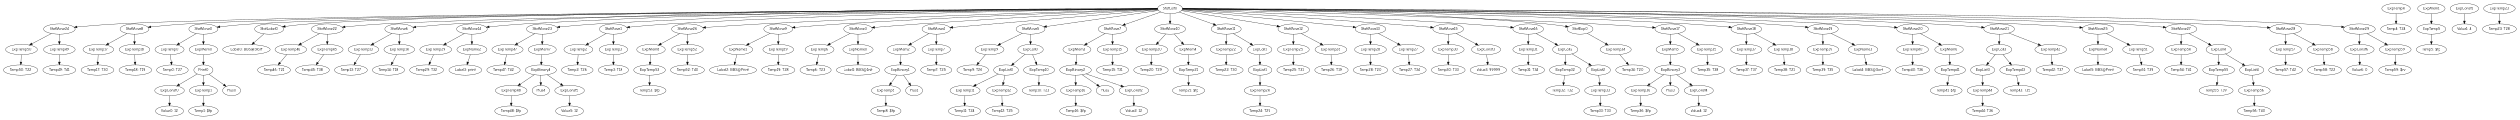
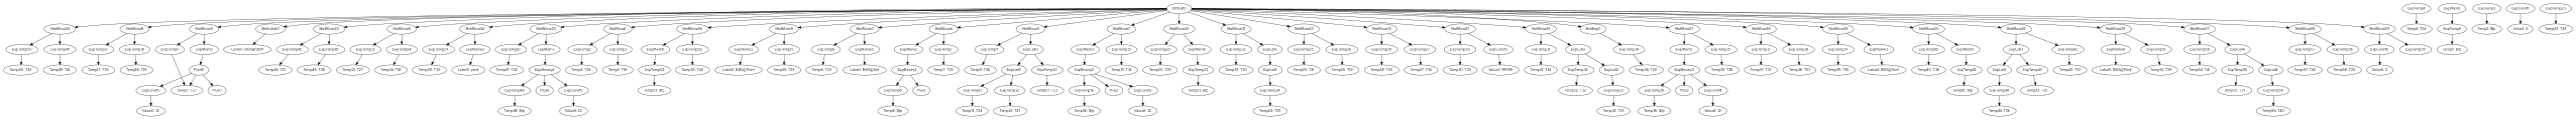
  digraph {
    fontname="Comic Neue"
    ordering=out
    node [fontname="Comic Neue"]
    edge [fontname="Comic Neue"]
    ExpConst6
    "Value6: 0"
    ExpTemp57
    "Temp57: T42"
    ExpTemp56
    "Temp56: T40"
    ExpTemp55
    "Temp55: T39"
    ExpMem8
    ExpTemp53
    "Temp53: $fp"
    ExpTemp52
    "Temp52: T40"
    ExpName4
    "Label5: BBS@Print"
    ExpTemp50
    "Temp50: T22"
    StatMove24
    ExpTemp49
    "Temp49: T41"
    ExpTemp46
    "Temp46: T21"
    ExpList3
    ExpTemp44
    "Temp44: T36"
    ExpName1
    "Label2: BBS@Print"
    ExpTemp54
    "Temp54: T41"
    ExpTemp4
    "Temp4: T24"
    ExpMem1
    ExpTemp5
    "Temp5: $fp"
    ExpTemp59
-   "Temp59: $rv"
    StatMove8
    ExpTemp17
    ExpTemp18
    "Temp17: T30"
    "Temp18: T19"
    StatMove0
    ExpTemp0
    ExpMem0
    "Temp0: T27"
    n46 [label=Print0]
    ExpConst0
    ExpTemp1
    Plus0
    ExpTemp32
    "Temp32: T32"
    ExpMem3
    ExpBinary2
    ExpTemp16
    Plus2
    ExpConst2
    "Temp16: $fp"
    "Value2: 12"
    ExpTemp37
    "Temp37: T37"
    ExpTemp19
    "Temp19: T28"
    StatLabel0
    "Label0: BBS@Start"
    ExpMem5
    ExpBinary3
    ExpTemp36
    Plus3
    ExpConst4
    "Temp36: $fp"
    "Value4: 12"
    StatMove22
    ExpTemp45
    "Temp45: T38"
    StatMove6
    ExpTemp13
    ExpTemp14
    "Temp13: T27"
    "Temp14: T18"
    ExpTemp6
    "Temp6: T23"
    ExpList0
    ExpTemp11
    ExpTemp12
    "Temp11: T24"
    "Temp12: T25"
    ExpCall4
    ExpList4
    ExpTemp9
    "Temp9: T26"
    ExpTemp21
    "Temp21: $fp"
    ExpCall0
    ExpTemp10
    "Temp10: T23"
    StatMove14
    ExpTemp29
    ExpName2
    "Temp29: T32"
    "Label3: print"
    StatMove23
    ExpTemp47
    ExpMem7
    "Temp47: T42"
    ExpBinary4
    ExpTemp48
    Plus4
    ExpConst5
    ExpConst1
    "Value1: 4"
    StatMove1
    ExpTemp2
    ExpTemp3
    "Temp2: T26"
    "Temp3: T18"
    ExpTemp8
    "Temp8: $fp"
    ExpTemp31
    "Temp31: T34"
    ExpBinary1
    Plus1
    ExpCall3
    ExpTemp43
    "Temp43: T35"
    ExpTemp51
    "Temp51: T39"
    "Value0: 12"
    ExpMem2
    ExpTemp33
    "Temp33: T33"
    StatMove26
    "Temp48: $fp"
    StatMove9
    ExpTemp34
    "Temp34: T20"
    StatList0
    StatMove3
    StatMove4
    StatMove5
    StatMove7
    StatMove10
    StatMove11
    StatMove12
    StatMove13
    StatMove15
    StatMove16
    StatExp0
    StatMove17
    StatMove18
    StatMove19
    StatMove20
    StatMove21
    StatMove25
    StatMove27
    StatMove28
    StatMove29
    ExpName0
    ExpTemp7
    ExpTemp15
    ExpTemp20
    ExpMem4
    ExpTemp22
    ExpCall1
    ExpTemp25
    ExpTemp26
    ExpTemp28
    ExpTemp27
    ExpTemp30
    ExpConst3
    ExpCall2
    ExpTemp35
    ExpTemp38
    ExpTemp39
    ExpName3
    ExpTemp40
    ExpMem6
    ExpTemp42
    ExpTemp58
    "Label1: BBS@Init"
    "Temp7: T25"
    "Temp15: T31"
    "Temp20: T29"
    "Temp22: T30"
    ExpList1
    "Temp25: T31"
    "Temp26: T19"
    "Temp28: T20"
    "Temp27: T34"
    "Temp30: T33"
    "Value3: 99999"
    ExpList2
    "Temp35: T38"
    "Temp38: T21"
    "Temp39: T35"
    "Label4: BBS@Sort"
    "Temp40: T36"
    ExpTemp41
    "Temp42: T37"
    "Temp58: T22"
    "Temp41: $fp"
    "Temp1: $fp"
    ExpTemp23
    "Temp23: T28"
    "Value5: 12"
    ExpTemp24
    "Temp24: T29"
    ExpConst6 -> "Value6: 0"
    ExpTemp57 -> "Temp57: T42"
    ExpTemp56 -> "Temp56: T40"
    ExpTemp55 -> "Temp55: T39"
    ExpMem8 -> ExpTemp53
    ExpTemp53 -> "Temp53: $fp"
    ExpTemp52 -> "Temp52: T40"
    ExpName4 -> "Label5: BBS@Print"
    ExpTemp50 -> "Temp50: T22"
    StatMove24 -> ExpTemp50
    StatMove24 -> ExpTemp49
    ExpTemp49 -> "Temp49: T41"
    ExpTemp46 -> "Temp46: T21"
    ExpList3 -> ExpTemp44
    ExpTemp44 -> "Temp44: T36"
    ExpName1 -> "Label2: BBS@Print"
    ExpTemp54 -> "Temp54: T41"
    ExpTemp4 -> "Temp4: T24"
    ExpMem1 -> ExpTemp5
    ExpTemp5 -> "Temp5: $fp"
-   ExpTemp59 -> "Temp59: $rv"
    StatMove8 -> ExpTemp17
    StatMove8 -> ExpTemp18
    ExpTemp17 -> "Temp17: T30"
    ExpTemp18 -> "Temp18: T19"
    StatMove0 -> ExpTemp0
    StatMove0 -> ExpMem0
    ExpTemp0 -> "Temp0: T27"
    ExpMem0 -> n46
    n46 -> ExpConst0
-   n46 -> ExpTemp1
+   n46 -> "Temp0: T27"
    n46 -> Plus0
    ExpConst0 -> "Value0: 12"
    ExpTemp1 -> "Temp1: $fp"
    ExpTemp32 -> "Temp32: T32"
    ExpMem3 -> ExpBinary2
    ExpBinary2 -> ExpTemp16
    ExpBinary2 -> Plus2
    ExpBinary2 -> ExpConst2
    ExpTemp16 -> "Temp16: $fp"
    ExpConst2 -> "Value2: 12"
    ExpTemp37 -> "Temp37: T37"
    ExpTemp19 -> "Temp19: T28"
    StatLabel0 -> "Label0: BBS@Start"
    ExpMem5 -> ExpBinary3
    ExpBinary3 -> ExpTemp36
    ExpBinary3 -> Plus3
    ExpBinary3 -> ExpConst4
    ExpTemp36 -> "Temp36: $fp"
    ExpConst4 -> "Value4: 12"
    StatMove22 -> ExpTemp46
    StatMove22 -> ExpTemp45
    ExpTemp45 -> "Temp45: T38"
    StatMove6 -> ExpTemp13
    StatMove6 -> ExpTemp14
    ExpTemp13 -> "Temp13: T27"
    ExpTemp14 -> "Temp14: T18"
    ExpTemp6 -> "Temp6: T23"
    ExpList0 -> ExpTemp11
    ExpList0 -> ExpTemp12
    ExpTemp11 -> "Temp11: T24"
    ExpTemp12 -> "Temp12: T25"
    ExpCall4 -> ExpTemp55
    ExpCall4 -> ExpList4
    ExpList4 -> ExpTemp56
    ExpTemp9 -> "Temp9: T26"
    ExpTemp21 -> "Temp21: $fp"
    ExpCall0 -> ExpList0
    ExpCall0 -> ExpTemp10
    ExpTemp10 -> "Temp10: T23"
    StatMove14 -> ExpTemp29
    StatMove14 -> ExpName2
    ExpTemp29 -> "Temp29: T32"
    ExpName2 -> "Label3: print"
    StatMove23 -> ExpTemp47
    StatMove23 -> ExpMem7
    ExpTemp47 -> "Temp47: T42"
    ExpMem7 -> ExpBinary4
    ExpBinary4 -> ExpTemp48
    ExpBinary4 -> Plus4
    ExpBinary4 -> ExpConst5
    ExpTemp48 -> "Temp48: $fp"
    ExpConst5 -> "Value5: 12"
    ExpConst1 -> "Value1: 4"
    StatMove1 -> ExpTemp2
    StatMove1 -> ExpTemp3
    ExpTemp2 -> "Temp2: T26"
    ExpTemp3 -> "Temp3: T18"
    ExpTemp8 -> "Temp8: $fp"
    ExpTemp31 -> "Temp31: T34"
    ExpBinary1 -> ExpTemp8
    ExpBinary1 -> Plus1
    ExpCall3 -> ExpList3
    ExpCall3 -> ExpTemp43
    ExpTemp43 -> "Temp43: T35"
    ExpTemp51 -> "Temp51: T39"
    ExpMem2 -> ExpBinary1
    ExpTemp33 -> "Temp33: T33"
    StatMove26 -> ExpMem8
    StatMove26 -> ExpTemp52
    StatMove9 -> ExpName1
    StatMove9 -> ExpTemp19
    ExpTemp34 -> "Temp34: T20"
    StatList0 -> StatMove24
    StatList0 -> StatMove8
    StatList0 -> StatMove0
    StatList0 -> StatLabel0
    StatList0 -> StatMove22
    StatList0 -> StatMove6
    StatList0 -> StatMove14
    StatList0 -> StatMove23
    StatList0 -> StatMove1
    StatList0 -> StatMove26
    StatList0 -> StatMove9
    StatList0 -> StatMove3
    StatList0 -> StatMove4
    StatList0 -> StatMove5
    StatList0 -> StatMove7
    StatList0 -> StatMove10
    StatList0 -> StatMove11
    StatList0 -> StatMove12
    StatList0 -> StatMove13
    StatList0 -> StatMove15
    StatList0 -> StatMove16
    StatList0 -> StatExp0
    StatList0 -> StatMove17
    StatList0 -> StatMove18
    StatList0 -> StatMove19
    StatList0 -> StatMove20
    StatList0 -> StatMove21
    StatList0 -> StatMove25
    StatList0 -> StatMove27
    StatList0 -> StatMove28
    StatList0 -> StatMove29
    StatMove3 -> ExpTemp6
    StatMove3 -> ExpName0
    StatMove4 -> ExpMem2
    StatMove4 -> ExpTemp7
    StatMove5 -> ExpTemp9
    StatMove5 -> ExpCall0
    StatMove7 -> ExpMem3
    StatMove7 -> ExpTemp15
    StatMove10 -> ExpTemp20
    StatMove10 -> ExpMem4
    StatMove11 -> ExpTemp22
    StatMove11 -> ExpCall1
    StatMove12 -> ExpTemp25
    StatMove12 -> ExpTemp26
    StatMove13 -> ExpTemp28
    StatMove13 -> ExpTemp27
    StatMove15 -> ExpTemp30
    StatMove15 -> ExpConst3
    StatMove16 -> ExpTemp31
    StatMove16 -> ExpCall2
    StatExp0 -> ExpTemp34
    StatMove17 -> ExpMem5
    StatMove17 -> ExpTemp35
    StatMove18 -> ExpTemp37
    StatMove18 -> ExpTemp38
    StatMove19 -> ExpTemp39
    StatMove19 -> ExpName3
    StatMove20 -> ExpTemp40
    StatMove20 -> ExpMem6
    StatMove21 -> ExpCall3
    StatMove21 -> ExpTemp42
    StatMove25 -> ExpName4
    StatMove25 -> ExpTemp51
    StatMove27 -> ExpTemp54
    StatMove27 -> ExpCall4
    StatMove28 -> ExpTemp57
    StatMove28 -> ExpTemp58
    StatMove29 -> ExpConst6
    StatMove29 -> ExpTemp59
    ExpName0 -> "Label1: BBS@Init"
    ExpTemp7 -> "Temp7: T25"
    ExpTemp15 -> "Temp15: T31"
    ExpTemp20 -> "Temp20: T29"
    ExpMem4 -> ExpTemp21
    ExpTemp22 -> "Temp22: T30"
    ExpCall1 -> ExpList1
    ExpTemp25 -> "Temp25: T31"
    ExpTemp26 -> "Temp26: T19"
    ExpTemp28 -> "Temp28: T20"
    ExpTemp27 -> "Temp27: T34"
    ExpTemp30 -> "Temp30: T33"
    ExpConst3 -> "Value3: 99999"
    ExpCall2 -> ExpTemp32
    ExpCall2 -> ExpList2
    ExpTemp35 -> "Temp35: T38"
    ExpTemp38 -> "Temp38: T21"
    ExpTemp39 -> "Temp39: T35"
    ExpName3 -> "Label4: BBS@Sort"
    ExpTemp40 -> "Temp40: T36"
    ExpMem6 -> ExpTemp41
    ExpTemp42 -> "Temp42: T37"
    ExpTemp58 -> "Temp58: T22"
    ExpList1 -> ExpTemp24
    ExpList2 -> ExpTemp33
    ExpTemp41 -> "Temp41: $fp"
    ExpTemp23 -> "Temp23: T28"
    ExpTemp24 -> "Temp24: T29"
  }
